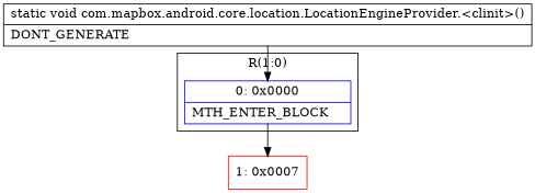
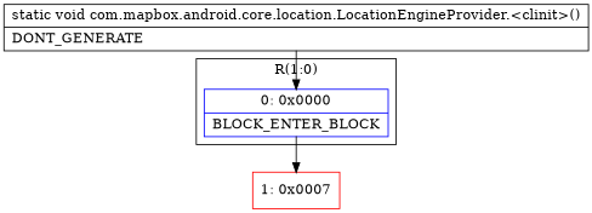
  digraph {
    node [shape=record]
-   n1 [color=blue label="{0\:\ 0x0000|MTH_ENTER_BLOCK\l}"]
+   n1 [color=blue label="{0\:\ 0x0000|BLOCK_ENTER_BLOCK\l}"]
    n2 [color=red label="{1\:\ 0x0007}"]
    n3 [label="{static void com.mapbox.android.core.location.LocationEngineProvider.\<clinit\>()  | DONT_GENERATE\l}"]
    subgraph cluster_1 {
      label="R(1:0)"
      n1
    }
    n1 -> n2
    n3 -> n1
  }
